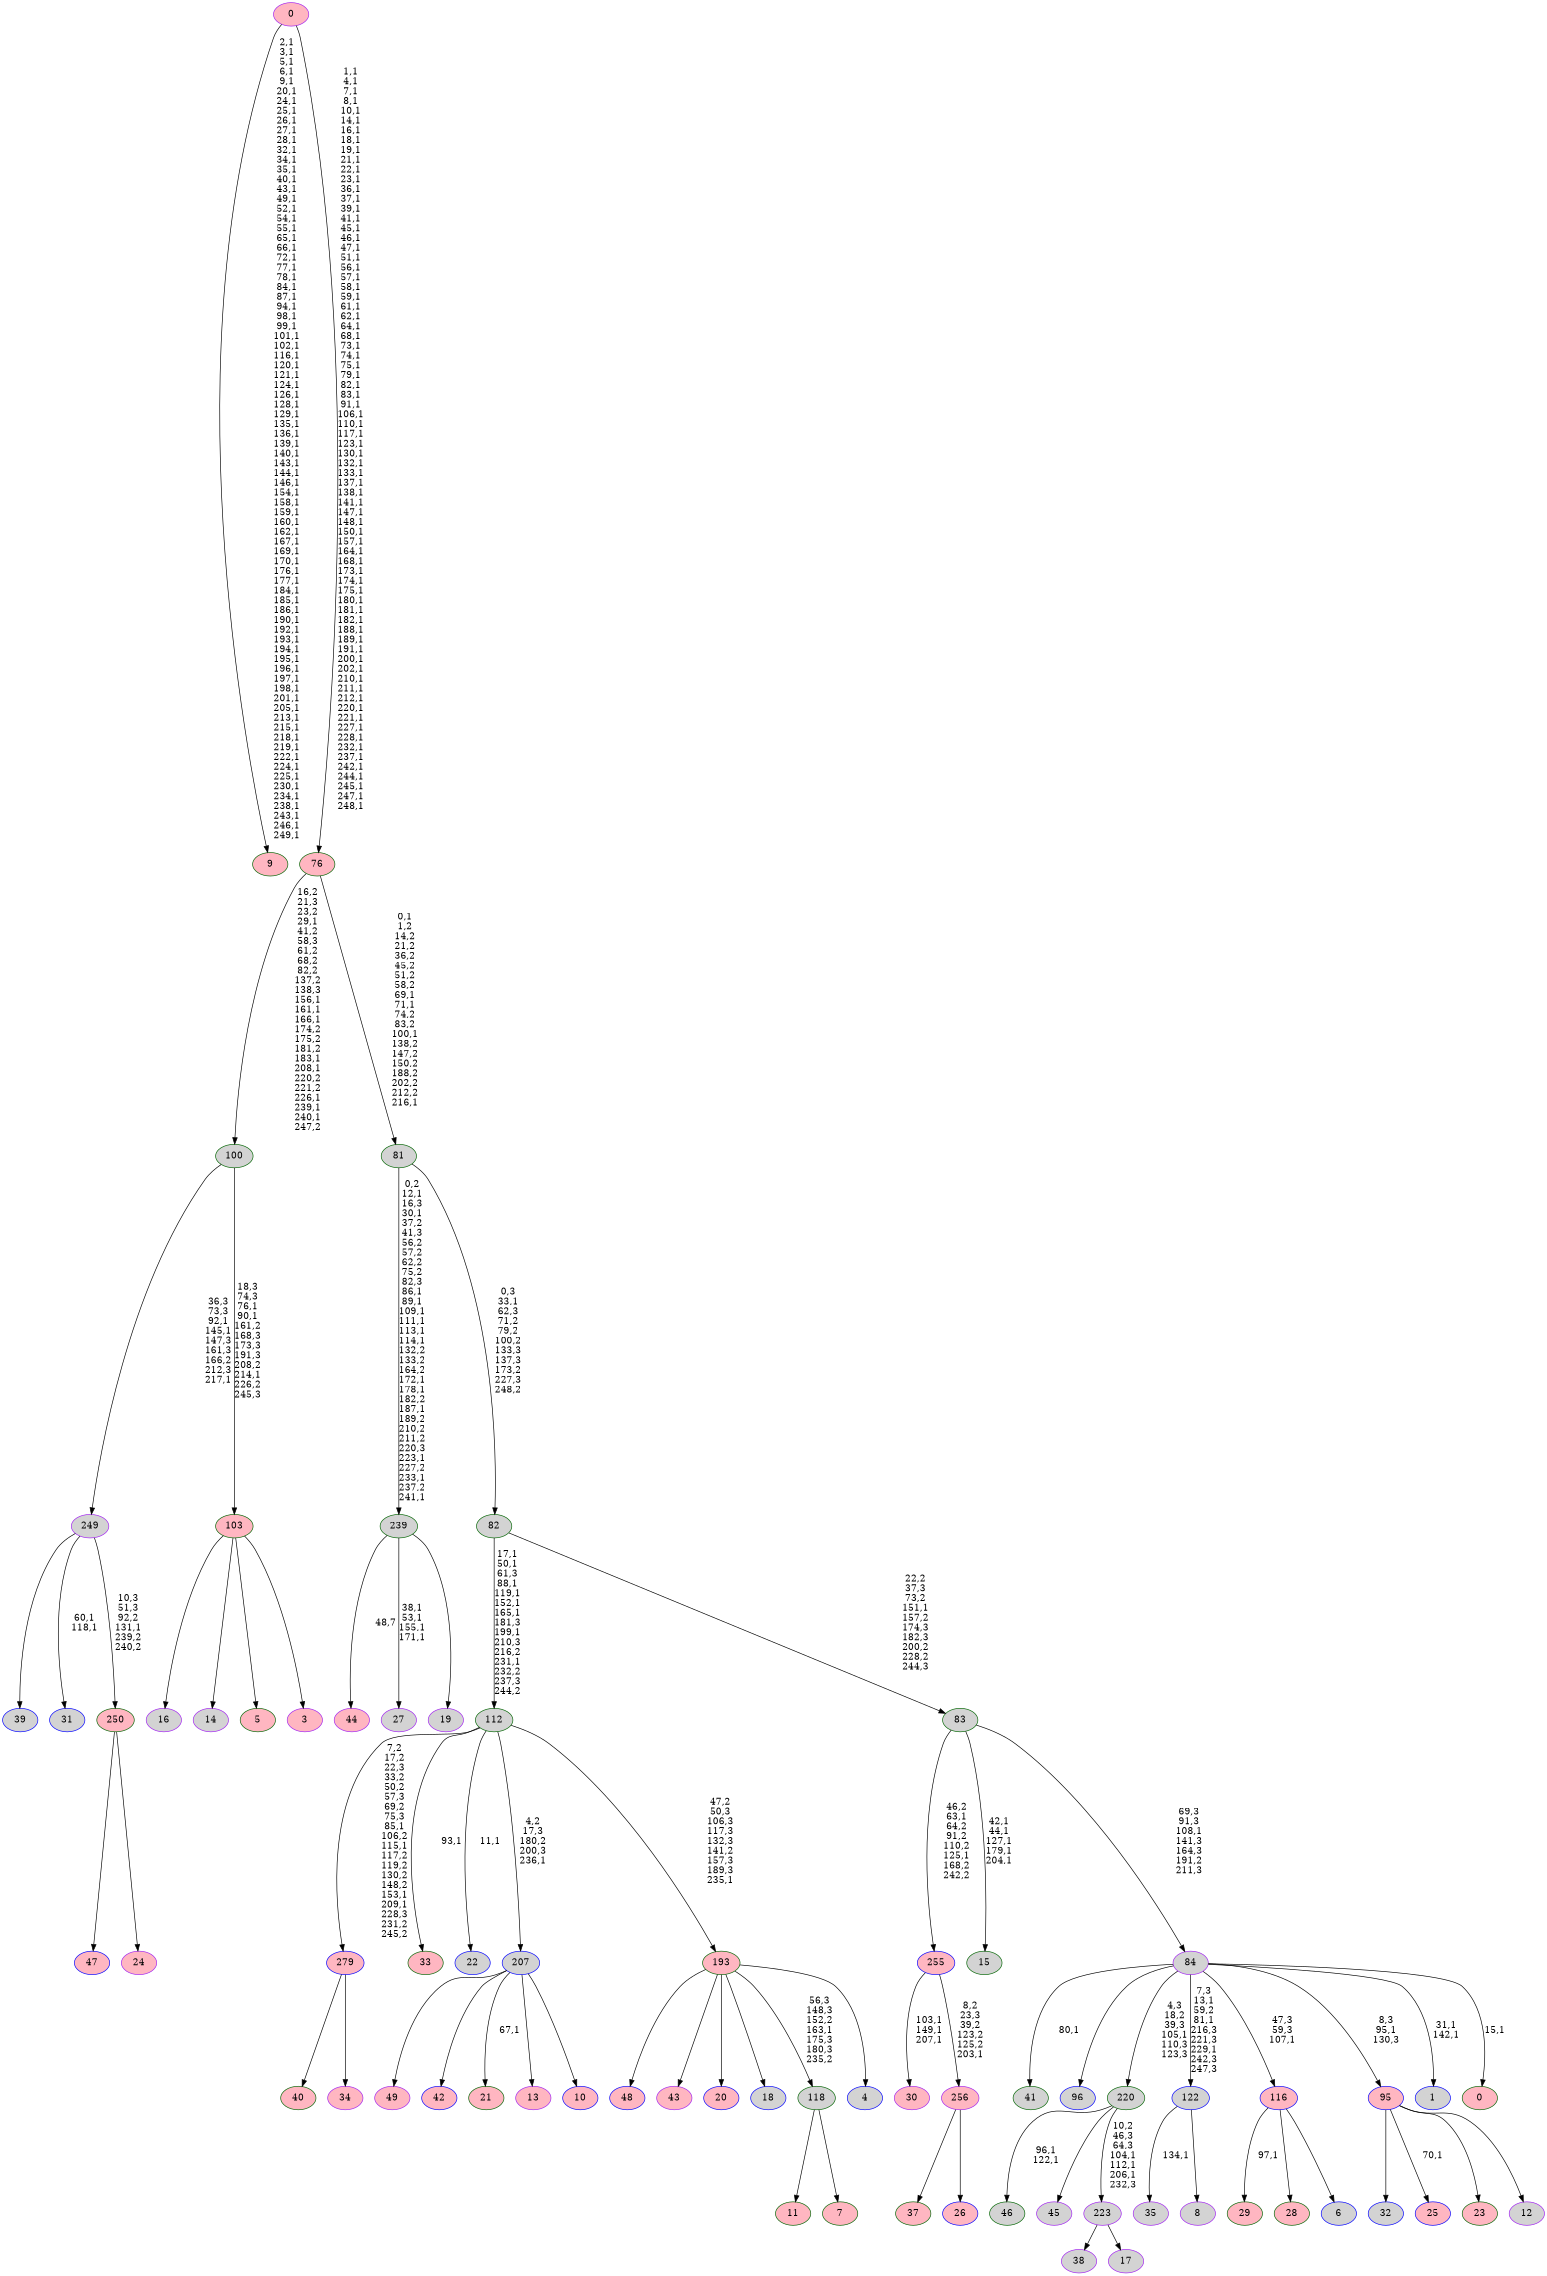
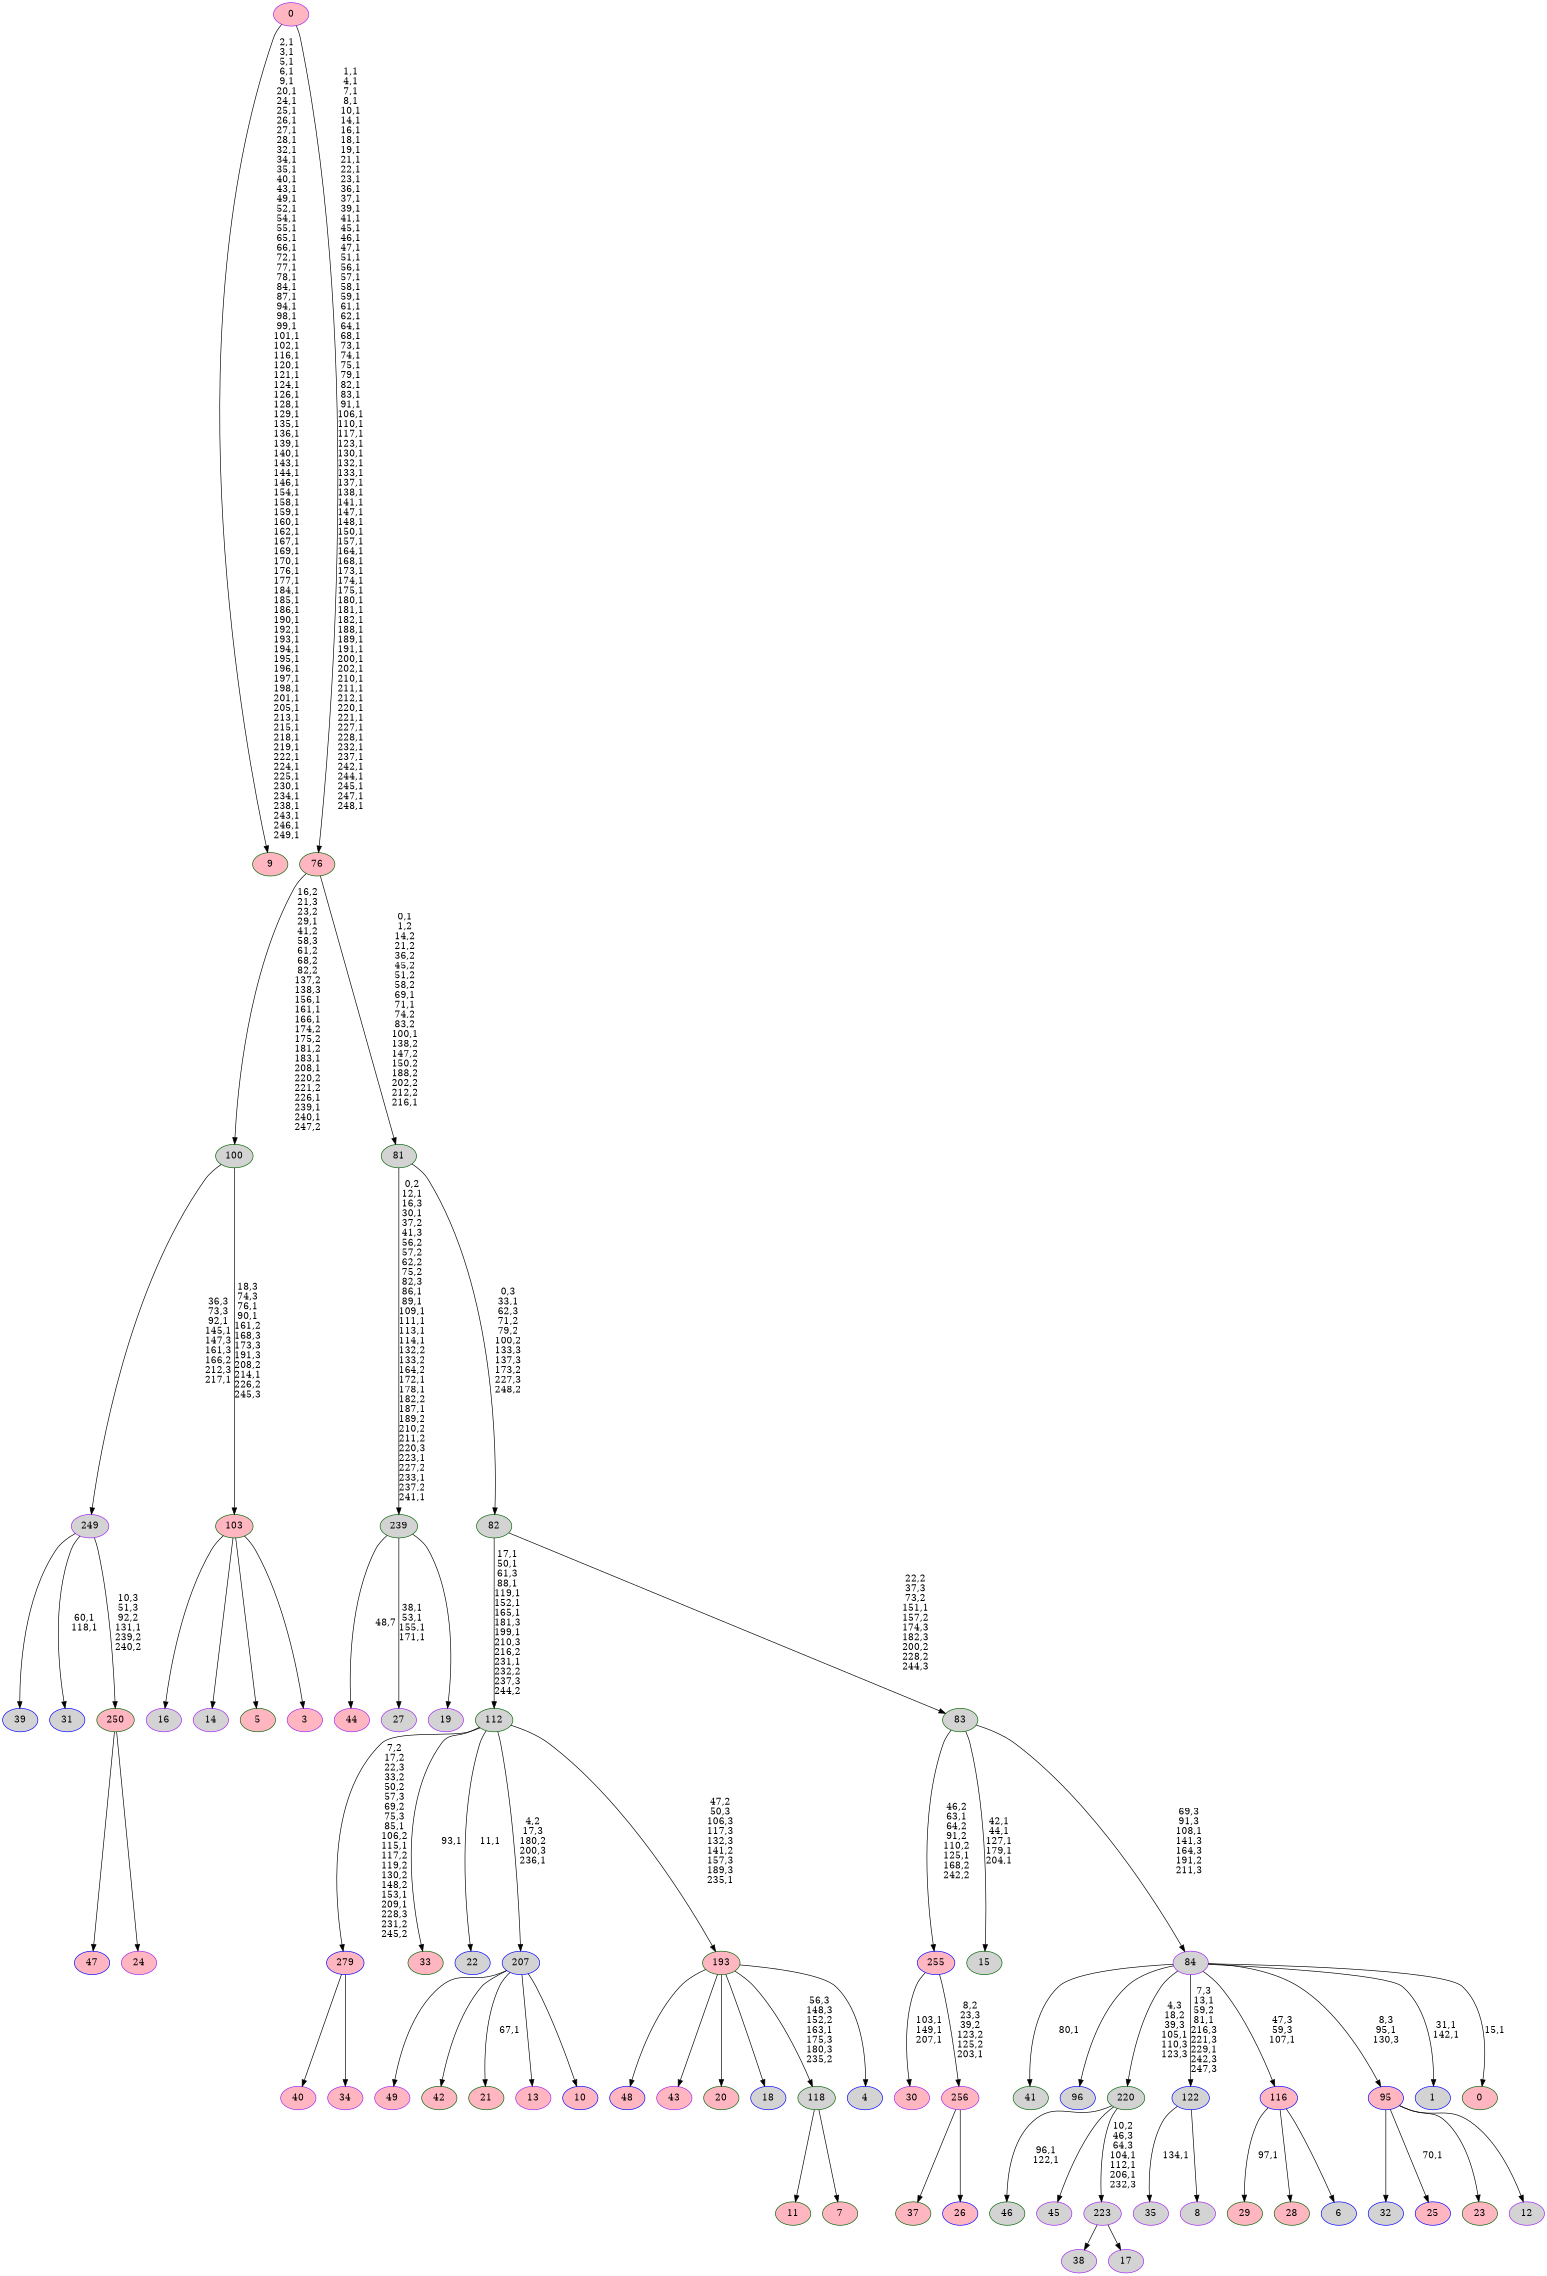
  digraph {
    node [color=darkgreen fillcolor=lightpink style=filled]
    n1 [color=purple label=49]
    n2 [color=blue label=48]
    n3 [color=blue label=47]
    n4 [fillcolor=lightgrey label=46]
    n5 [color=purple fillcolor=lightgrey label=45]
    n6 [color=purple label=44]
    n7 [color=purple label=43]
-   n8 [color=blue label=42]
+   n8 [label=42]
    n9 [fillcolor=lightgrey label=41]
-   n10 [label=40]
+   n10 [color=purple label=40]
    n11 [color=blue fillcolor=lightgrey label=39]
    n12 [color=purple fillcolor=lightgrey label=38]
    n13 [label=37]
    n14 [color=blue fillcolor=lightgrey label=96]
    n15 [color=purple fillcolor=lightgrey label=35]
    n16 [color=purple label=34]
    279 [color=blue]
    n18 [label=33]
    n19 [color=blue fillcolor=lightgrey label=32]
    n20 [color=blue fillcolor=lightgrey label=31]
    n21 [color=purple label=30]
    n22 [label=29]
    n23 [label=28]
    n24 [color=purple fillcolor=lightgrey label=27]
    n25 [color=blue label=26]
    256 [color=purple]
    255 [color=blue]
    n28 [color=blue label=25]
    n29 [color=purple label=24]
    250
    249 [color=purple fillcolor=lightgrey]
    n32 [label=23]
    n33 [color=blue fillcolor=lightgrey label=22]
    n34 [label=21]
-   n35 [color=blue label=20]
+   n35 [label=20]
    n36 [color=purple fillcolor=lightgrey label=19]
    239 [fillcolor=lightgrey]
    n38 [color=blue fillcolor=lightgrey label=18]
    n39 [color=purple fillcolor=lightgrey label=17]
    223 [color=purple fillcolor=lightgrey]
    220 [fillcolor=lightgrey]
    n42 [color=purple fillcolor=lightgrey label=16]
    n43 [fillcolor=lightgrey label=15]
    n44 [color=purple fillcolor=lightgrey label=14]
    n45 [color=purple label=13]
    n46 [color=purple fillcolor=lightgrey label=12]
    n47 [label=11]
    n48 [color=blue label=10]
    207 [color=blue fillcolor=lightgrey]
    n50 [label=9]
    n51 [color=purple fillcolor=lightgrey label=8]
    122 [color=blue fillcolor=lightgrey]
    n53 [label=7]
    118 [fillcolor=lightgrey]
    n55 [color=blue fillcolor=lightgrey label=6]
    116 [color=blue]
    n57 [label=5]
    n58 [color=blue fillcolor=lightgrey label=4]
    n59 [label=193]
    112 [fillcolor=lightgrey]
    n61 [color=purple label=3]
    103
    100 [fillcolor=lightgrey]
    n64 [color=blue label=95]
    n65 [color=blue fillcolor=lightgrey label=1]
    n66 [label=0]
    84 [color=purple fillcolor=lightgrey]
    83 [fillcolor=lightgrey]
    82 [fillcolor=lightgrey]
    81 [fillcolor=lightgrey]
    76
    0 [color=purple]
    279 -> n10
    279 -> n16
    256 -> n13
    256 -> n25
    255 -> n21 [label="103,1\n149,1\n207,1"]
    255 -> 256 [label="8,2\n23,3\n39,2\n123,2\n125,2\n203,1"]
    250 -> n3
    250 -> n29
    249 -> n11
    249 -> n20 [label="60,1\n118,1"]
    249 -> 250 [label="10,3\n51,3\n92,2\n131,1\n239,2\n240,2"]
    239 -> n6 [label="48,7"]
    239 -> n24 [label="38,1\n53,1\n155,1\n171,1"]
    239 -> n36
    223 -> n12
    223 -> n39
    220 -> n4 [label="96,1\n122,1"]
    220 -> n5
    220 -> 223 [label="10,2\n46,3\n64,3\n104,1\n112,1\n206,1\n232,3"]
    207 -> n1
    207 -> n8
    207 -> n34 [label="67,1"]
    207 -> n45
    207 -> n48
    122 -> n15 [label="134,1"]
    122 -> n51
    118 -> n47
    118 -> n53
    116 -> n22 [label="97,1"]
    116 -> n23
    116 -> n55
    n59 -> n2
    n59 -> n7
    n59 -> n35
    n59 -> n38
    n59 -> 118 [label="56,3\n148,3\n152,2\n163,1\n175,3\n180,3\n235,2"]
    n59 -> n58
    112 -> 279 [label="7,2\n17,2\n22,3\n33,2\n50,2\n57,3\n69,2\n75,3\n85,1\n106,2\n115,1\n117,2\n119,2\n130,2\n148,2\n153,1\n209,1\n228,3\n231,2\n245,2"]
    112 -> n18 [label="93,1"]
    112 -> n33 [label="11,1"]
    112 -> 207 [label="4,2\n17,3\n180,2\n200,3\n236,1"]
    112 -> n59 [label="47,2\n50,3\n106,3\n117,3\n132,3\n141,2\n157,3\n189,3\n235,1"]
    103 -> n42
    103 -> n44
    103 -> n57
    103 -> n61
    100 -> 249 [label="36,3\n73,3\n92,1\n145,1\n147,3\n161,3\n166,2\n212,3\n217,1"]
    100 -> 103 [label="18,3\n74,3\n76,1\n90,1\n161,2\n168,3\n173,3\n191,3\n208,2\n214,1\n226,2\n245,3"]
    n64 -> n19
    n64 -> n28 [label="70,1"]
    n64 -> n32
    n64 -> n46
    84 -> n9 [label="80,1"]
    84 -> n14
    84 -> 220 [label="4,3\n18,2\n39,3\n105,1\n110,3\n123,3"]
    84 -> 122 [label="7,3\n13,1\n59,2\n81,1\n216,3\n221,3\n229,1\n242,3\n247,3"]
    84 -> 116 [label="47,3\n59,3\n107,1"]
    84 -> n64 [label="8,3\n95,1\n130,3"]
    84 -> n65 [label="31,1\n142,1"]
    84 -> n66 [label="15,1"]
    83 -> 255 [label="46,2\n63,1\n64,2\n91,2\n110,2\n125,1\n168,2\n242,2"]
    83 -> n43 [label="42,1\n44,1\n127,1\n179,1\n204,1"]
    83 -> 84 [label="69,3\n91,3\n108,1\n141,3\n164,3\n191,2\n211,3"]
    82 -> 112 [label="17,1\n50,1\n61,3\n88,1\n119,1\n152,1\n165,1\n181,3\n199,1\n210,3\n216,2\n231,1\n232,2\n237,3\n244,2"]
    82 -> 83 [label="22,2\n37,3\n73,2\n151,1\n157,2\n174,3\n182,3\n200,2\n228,2\n244,3"]
    81 -> 239 [label="0,2\n12,1\n16,3\n30,1\n37,2\n41,3\n56,2\n57,2\n62,2\n75,2\n82,3\n86,1\n89,1\n109,1\n111,1\n113,1\n114,1\n132,2\n133,2\n164,2\n172,1\n178,1\n182,2\n187,1\n189,2\n210,2\n211,2\n220,3\n223,1\n227,2\n233,1\n237,2\n241,1"]
    81 -> 82 [label="0,3\n33,1\n62,3\n71,2\n79,2\n100,2\n133,3\n137,3\n173,2\n227,3\n248,2"]
    76 -> 100 [label="16,2\n21,3\n23,2\n29,1\n41,2\n58,3\n61,2\n68,2\n82,2\n137,2\n138,3\n156,1\n161,1\n166,1\n174,2\n175,2\n181,2\n183,1\n208,1\n220,2\n221,2\n226,1\n239,1\n240,1\n247,2"]
    76 -> 81 [label="0,1\n1,2\n14,2\n21,2\n36,2\n45,2\n51,2\n58,2\n69,1\n71,1\n74,2\n83,2\n100,1\n138,2\n147,2\n150,2\n188,2\n202,2\n212,2\n216,1"]
    0 -> n50 [label="2,1\n3,1\n5,1\n6,1\n9,1\n20,1\n24,1\n25,1\n26,1\n27,1\n28,1\n32,1\n34,1\n35,1\n40,1\n43,1\n49,1\n52,1\n54,1\n55,1\n65,1\n66,1\n72,1\n77,1\n78,1\n84,1\n87,1\n94,1\n98,1\n99,1\n101,1\n102,1\n116,1\n120,1\n121,1\n124,1\n126,1\n128,1\n129,1\n135,1\n136,1\n139,1\n140,1\n143,1\n144,1\n146,1\n154,1\n158,1\n159,1\n160,1\n162,1\n167,1\n169,1\n170,1\n176,1\n177,1\n184,1\n185,1\n186,1\n190,1\n192,1\n193,1\n194,1\n195,1\n196,1\n197,1\n198,1\n201,1\n205,1\n213,1\n215,1\n218,1\n219,1\n222,1\n224,1\n225,1\n230,1\n234,1\n238,1\n243,1\n246,1\n249,1"]
    0 -> 76 [label="1,1\n4,1\n7,1\n8,1\n10,1\n14,1\n16,1\n18,1\n19,1\n21,1\n22,1\n23,1\n36,1\n37,1\n39,1\n41,1\n45,1\n46,1\n47,1\n51,1\n56,1\n57,1\n58,1\n59,1\n61,1\n62,1\n64,1\n68,1\n73,1\n74,1\n75,1\n79,1\n82,1\n83,1\n91,1\n106,1\n110,1\n117,1\n123,1\n130,1\n132,1\n133,1\n137,1\n138,1\n141,1\n147,1\n148,1\n150,1\n157,1\n164,1\n168,1\n173,1\n174,1\n175,1\n180,1\n181,1\n182,1\n188,1\n189,1\n191,1\n200,1\n202,1\n210,1\n211,1\n212,1\n220,1\n221,1\n227,1\n228,1\n232,1\n237,1\n242,1\n244,1\n245,1\n247,1\n248,1"]
  }
